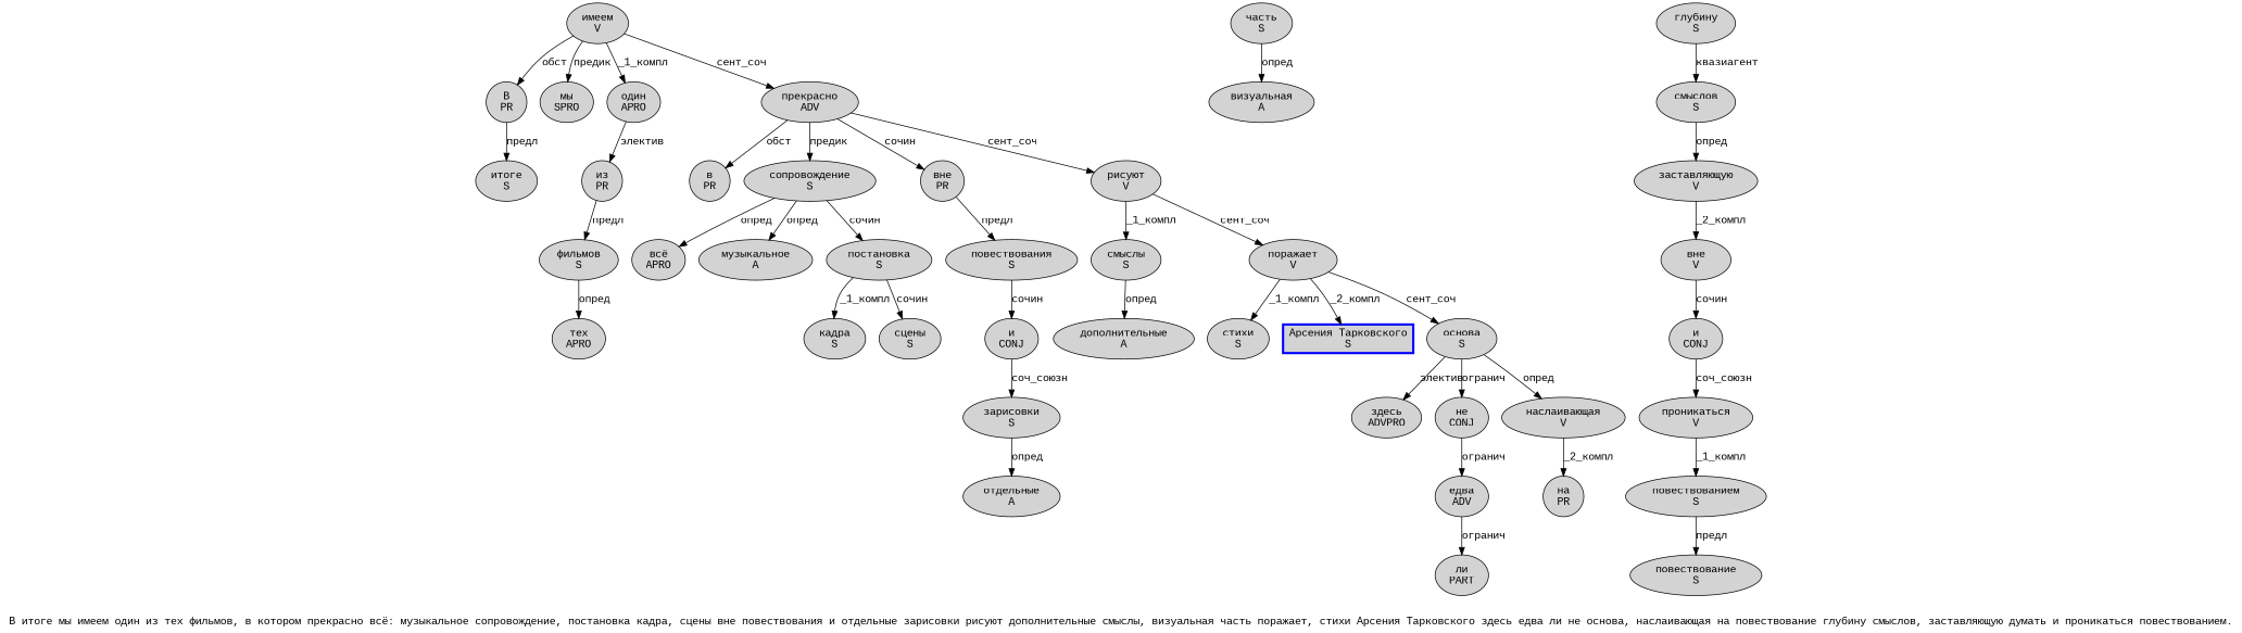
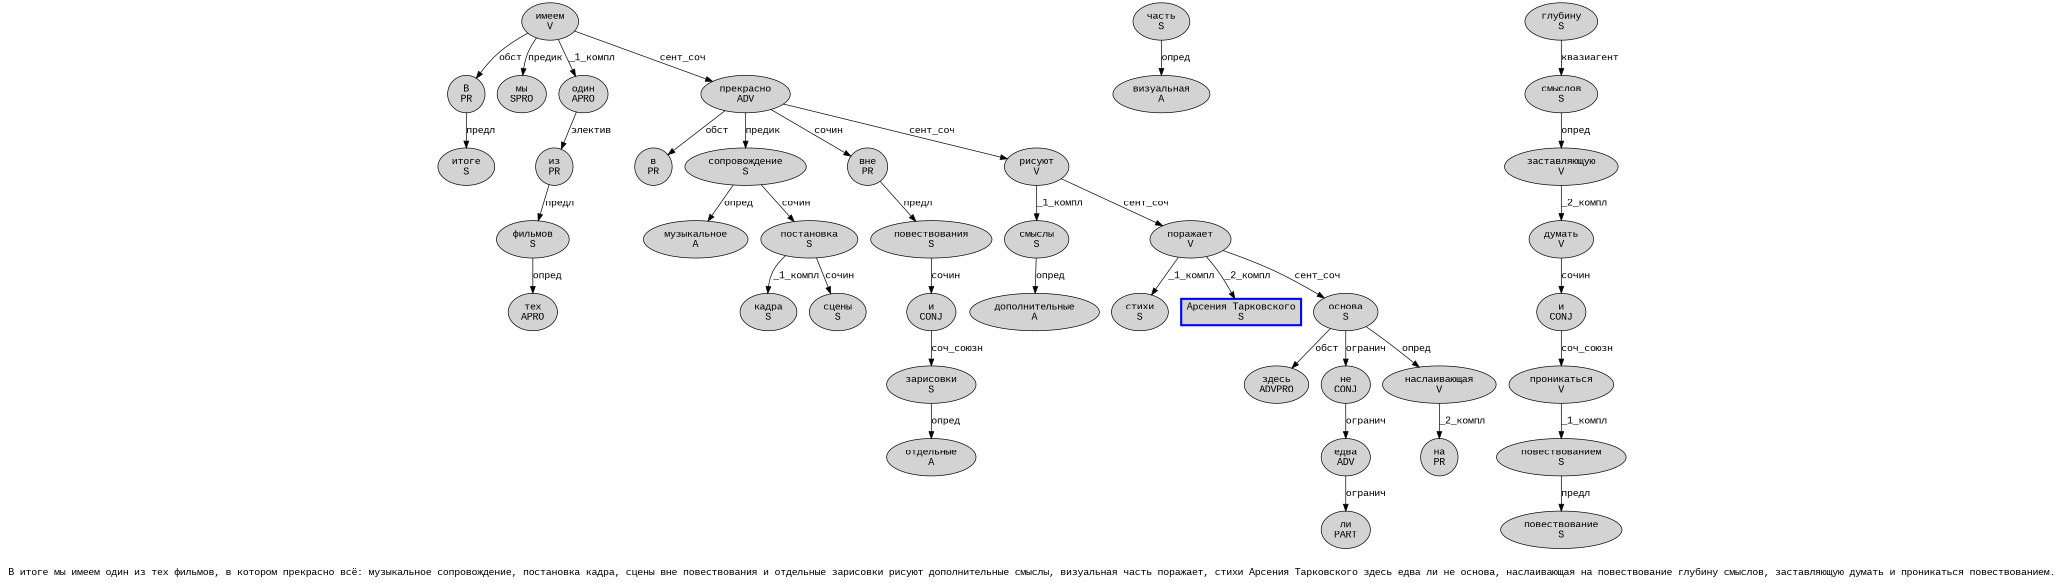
  digraph {
    fontname="Liberation Mono"
    label="В итоге мы имеем один из тех фильмов, в котором прекрасно всё: музыкальное сопровождение, постановка кадра, сцены вне повествования и отдельные зарисовки рисуют дополнительные смыслы, визуальная часть поражает, стихи Арсения Тарковского здесь едва ли не основа, наслаивающая на повествование глубину смыслов, заставляющую думать и проникаться повествованием."
    node [fillcolor=lightgray fontname="Liberation Mono" penwidth=1 shape=ellipse style=filled]
    edge [fontname="Liberation Mono"]
    n1 [label="В\nPR"]
    n2 [label="итоге\nS"]
    n3 [label="мы\nSPRO"]
    n4 [label="имеем\nV"]
    n5 [label="один\nAPRO"]
    n6 [label="прекрасно\nADV"]
    n7 [label="из\nPR"]
    n8 [label="в\nPR"]
    n9 [label="сопровождение\nS"]
    n10 [label="вне\nPR"]
    n11 [label="рисуют\nV"]
    n12 [label="фильмов\nS"]
    n13 [label="тех\nAPRO"]
-   n14 [label="всё\nAPRO"]
    n15 [label="музыкальное\nA"]
    n16 [label="постановка\nS"]
    n17 [label="повествования\nS"]
    n18 [label="смыслы\nS"]
    n19 [label="поражает\nV"]
    n20 [label="кадра\nS"]
    n21 [label="сцены\nS"]
    n22 [label="и\nCONJ"]
    n23 [label="зарисовки\nS"]
    n24 [label="отдельные\nA"]
    n25 [label="дополнительные\nA"]
    n26 [label="стихи\nS"]
    n27 [color=blue label="Арсения Тарковского\nS" penwidth=3 shape=box]
    n28 [label="основа\nS"]
    n29 [label="визуальная\nA"]
    n30 [label="часть\nS"]
    n31 [label="здесь\nADVPRO"]
    n32 [label="не\nCONJ"]
    n33 [label="наслаивающая\nV"]
    n34 [label="едва\nADV"]
    n35 [label="ли\nPART"]
    n36 [label="на\nPR"]
    n37 [label="повествование\nS"]
    n38 [label="глубину\nS"]
    n39 [label="смыслов\nS"]
    n40 [label="заставляющую\nV"]
-   n41 [label="вне\nV"]
+   n41 [label="думать\nV"]
    n42 [label="и\nCONJ"]
    n43 [label="проникаться\nV"]
    n44 [label="повествованием\nS"]
    n1 -> n2 [label="предл"]
    n4 -> n1 [label="обст"]
    n4 -> n3 [label="предик"]
    n4 -> n5 [label="_1_компл"]
    n4 -> n6 [label="сент_соч"]
    n5 -> n7 [label="электив"]
    n6 -> n8 [label="обст"]
    n6 -> n9 [label="предик"]
    n6 -> n10 [label="сочин"]
    n6 -> n11 [label="сент_соч"]
    n7 -> n12 [label="предл"]
-   n9 -> n14 [label="опред"]
    n9 -> n15 [label="опред"]
    n9 -> n16 [label="сочин"]
    n10 -> n17 [label="предл"]
    n11 -> n18 [label="_1_компл"]
    n11 -> n19 [label="сент_соч"]
    n12 -> n13 [label="опред"]
    n16 -> n20 [label="_1_компл"]
    n16 -> n21 [label="сочин"]
    n17 -> n22 [label="сочин"]
    n18 -> n25 [label="опред"]
    n19 -> n26 [label="_1_компл"]
    n19 -> n27 [label="_2_компл"]
    n19 -> n28 [label="сент_соч"]
    n22 -> n23 [label="соч_союзн"]
    n23 -> n24 [label="опред"]
-   n28 -> n31 [label="электив"]
+   n28 -> n31 [label="обст"]
    n28 -> n32 [label="огранич"]
    n28 -> n33 [label="опред"]
    n30 -> n29 [label="опред"]
    n32 -> n34 [label="огранич"]
    n33 -> n36 [label="_2_компл"]
    n34 -> n35 [label="огранич"]
    n38 -> n39 [label="квазиагент"]
    n39 -> n40 [label="опред"]
    n40 -> n41 [label="_2_компл"]
    n41 -> n42 [label="сочин"]
    n42 -> n43 [label="соч_союзн"]
    n43 -> n44 [label="_1_компл"]
    n44 -> n37 [label="предл"]
  }
